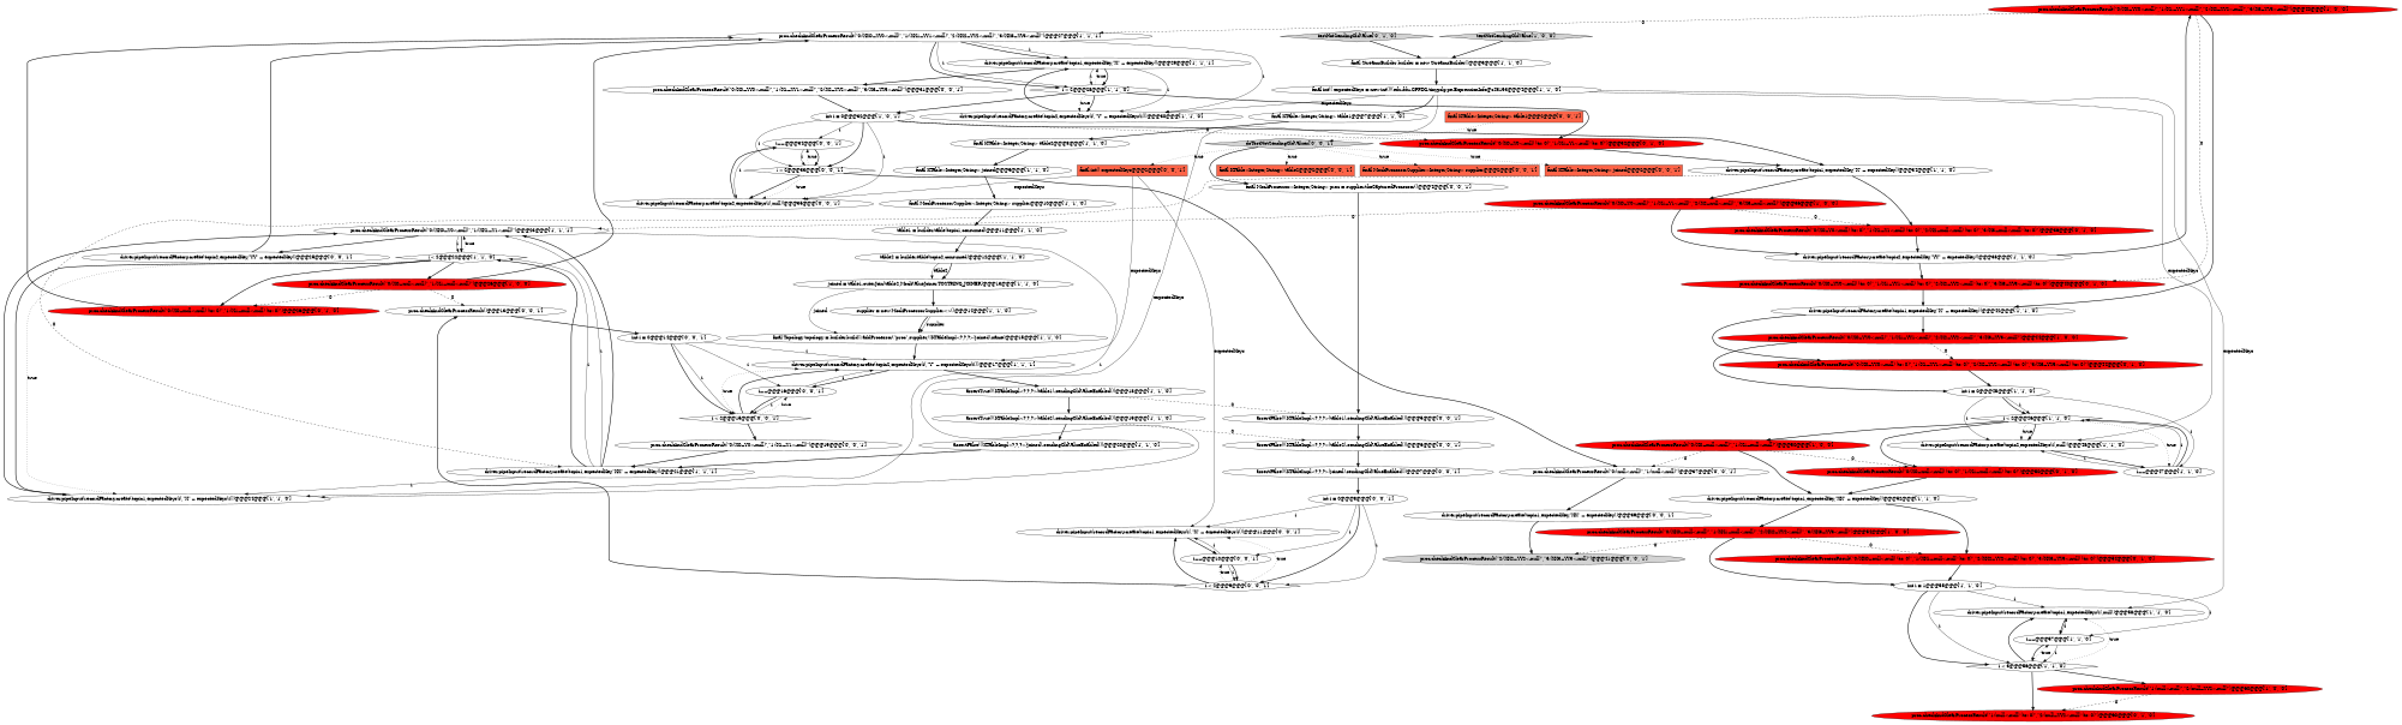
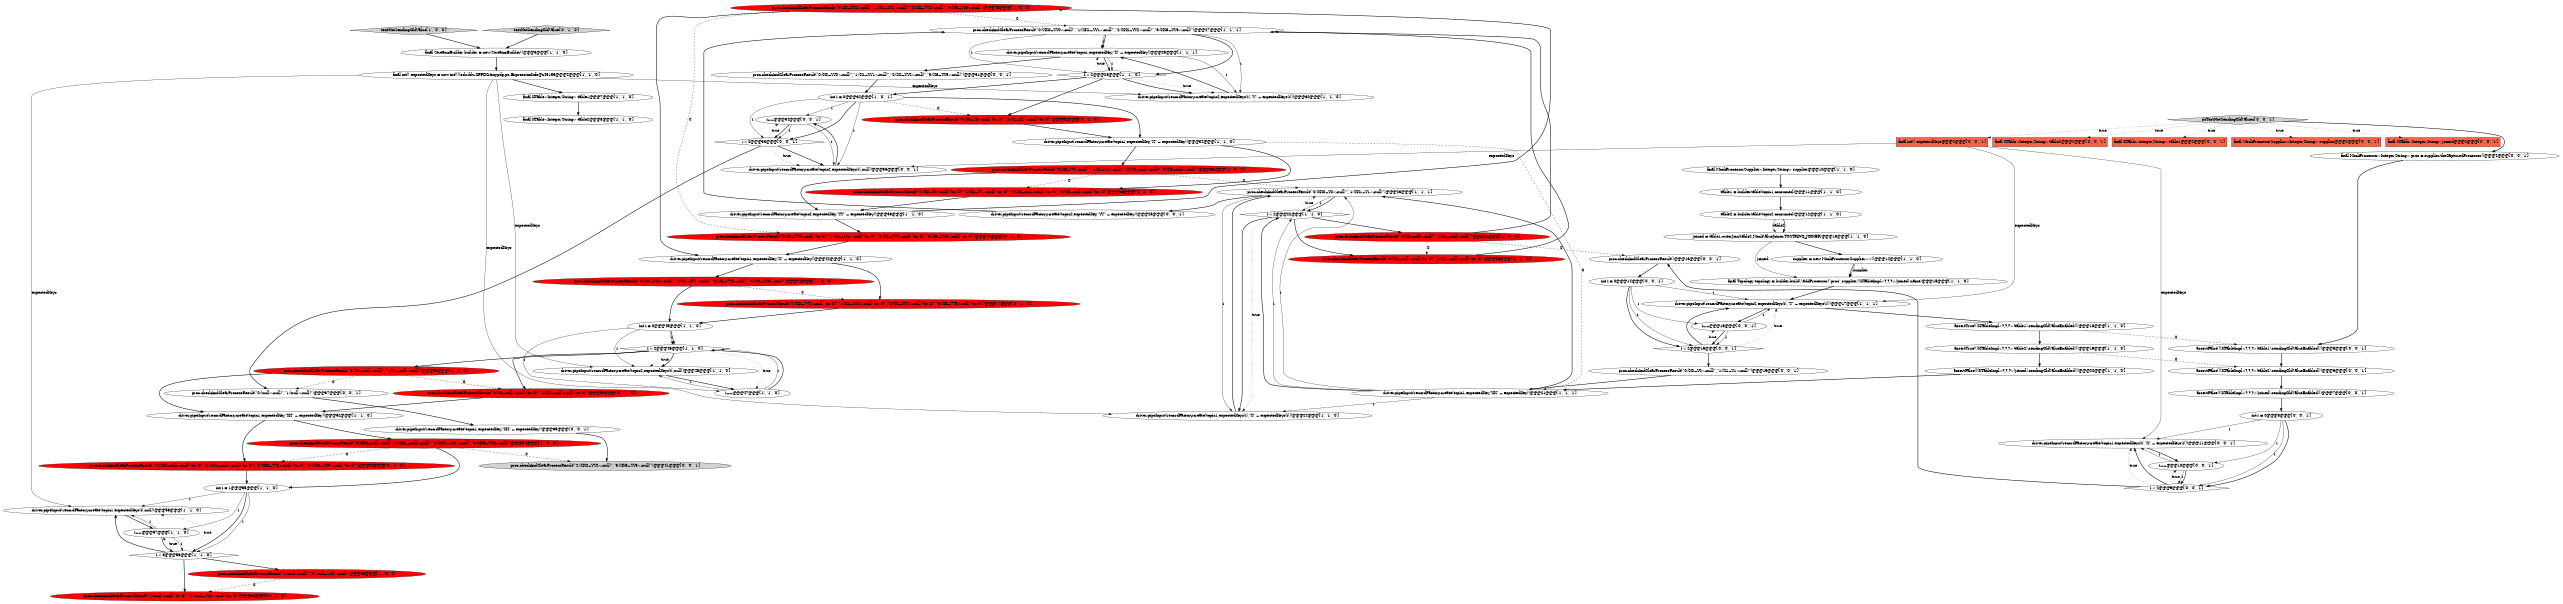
  digraph {
    node [fillcolor=white shape=ellipse style=filled]
    edge [style=bold]
    n1 [label="driver.pipeInput(recordFactory.create(topic1,expectedKeys(i(,null))@@@58@@@['1', '1', '0']"]
    n2 [label="i++@@@57@@@['1', '1', '0']"]
    n3 [label="i < 3@@@56@@@['1', '1', '0']" shape=diamond]
    n4 [label="final MockProcessorSupplier<Integer,String> supplier@@@10@@@['1', '1', '0']"]
    n5 [label="table1 = builder.table(topic1,consumed)@@@11@@@['1', '1', '0']"]
    n6 [label="table2 = builder.table(topic2,consumed)@@@12@@@['1', '1', '0']"]
    n7 [label="proc.checkAndClearProcessResult(\"0:(null<-null)\",\"1:(null<-null)\")@@@37@@@['0', '0', '1']"]
    n8 [label="driver.pipeInput(recordFactory.create(topic1,expectedKey,\"XX\" + expectedKey))@@@39@@@['0', '0', '1']"]
    n9 [fillcolor=lightgray label="proc.checkAndClearProcessResult(\"2:(XX2+YY2<-null)\",\"3:(XX3+YY3<-null)\")@@@41@@@['0', '0', '1']"]
    n10 [label="driver.pipeInput(recordFactory.create(topic2,expectedKey,\"YY\" + expectedKey))@@@25@@@['0', '0', '1']"]
    n11 [label="proc.checkAndClearProcessResult(\"0:(XX0+YY0<-null)\",\"1:(XX1+YY1<-null)\",\"2:(XX2+YY2<-null)\",\"3:(XX3+YY3<-null)\")@@@27@@@['1', '1', '1']"]
    n12 [label="driver.pipeInput(recordFactory.create(topic1,expectedKey,\"X\" + expectedKey))@@@29@@@['1', '1', '1']"]
    n13 [label="i < 2@@@28@@@['1', '1', '0']" shape=diamond]
    n14 [label="driver.pipeInput(recordFactory.create(topic2,expectedKeys(i(,\"Y\" + expectedKeys(i())@@@30@@@['1', '1', '0']"]
    n15 [fillcolor=red label="proc.checkAndClearProcessResult(\"0:(X0+null<-null)\",\"1:(X1+null<-null)\")@@@26@@@['1', '0', '0']"]
    n16 [fillcolor=red label="proc.checkAndClearProcessResult(\"0:(X0+null<-null) (ts: 0)\",\"1:(X1+null<-null) (ts: 0)\")@@@26@@@['0', '1', '0']"]
    n17 [label="proc.checkAndClearProcessResult()@@@13@@@['0', '0', '1']"]
    n18 [label="int i = 0@@@14@@@['0', '0', '1']"]
    n19 [label="driver.pipeInput(recordFactory.create(topic2,expectedKeys(i(,null))@@@48@@@['1', '1', '0']"]
    n20 [label="i++@@@47@@@['1', '1', '0']"]
    n21 [label="i < 2@@@46@@@['1', '1', '0']" shape=diamond]
    n22 [label="proc.checkAndClearProcessResult(\"0:(X0+YY0<-null)\",\"1:(X1+YY1<-null)\",\"2:(X2+YY2<-null)\",\"3:(X3+YY3<-null)\")@@@31@@@['0', '0', '1']"]
    n23 [label="int i = 0@@@32@@@['1', '0', '1']"]
    n24 [fillcolor=red label="proc.checkAndClearProcessResult(\"0:(X0+Y0<-null) (ts: 0)\",\"1:(X1+Y1<-null) (ts: 0)\")@@@32@@@['0', '1', '0']"]
    n25 [label="final StreamsBuilder builder = new StreamsBuilder()@@@3@@@['1', '1', '0']"]
    n26 [label="final int(( expectedKeys = new int((((edu.fdu.CPPDG.tinypdg.pe.ExpressionInfo@c43153@@@4@@@['1', '1', '0']"]
    n27 [label="final KTable<Integer,String> table1@@@7@@@['1', '1', '0']"]
    n28 [label="driver.pipeInput(recordFactory.create(topic1,expectedKeys(i(,\"X\" + expectedKeys(i())@@@24@@@['1', '1', '0']"]
    n29 [label="final KTable<Integer,String> table2@@@8@@@['1', '1', '0']"]
-   n30 [label="final KTable<Integer,String> joined@@@9@@@['1', '1', '0']"]
    n31 [label="int i = 0@@@45@@@['1', '1', '0']"]
    n32 [fillcolor=red label="proc.checkAndClearProcessResult(\"0:(X0+null<-null) (ts: 0)\",\"1:(X1+null<-null) (ts: 0)\")@@@50@@@['0', '1', '0']"]
    n33 [fillcolor=red label="proc.checkAndClearProcessResult(\"0:(X0+null<-null)\",\"1:(X1+null<-null)\")@@@50@@@['1', '0', '0']"]
    n34 [fillcolor=red label="proc.checkAndClearProcessResult(\"0:(X0+Y0<-null)\",\"1:(X1+Y1<-null)\",\"2:(X2+null<-null)\",\"3:(X3+null<-null)\")@@@36@@@['1', '0', '0']"]
    n35 [label="driver.pipeInput(recordFactory.create(topic2,expectedKey,\"YY\" + expectedKey))@@@38@@@['1', '1', '0']"]
    n36 [label="proc.checkAndClearProcessResult(\"0:(XX0+Y0<-null)\",\"1:(XX1+Y1<-null)\")@@@23@@@['1', '1', '1']"]
    n37 [fillcolor=red label="proc.checkAndClearProcessResult(\"0:(X0+Y0<-null) (ts: 0)\",\"1:(X1+Y1<-null) (ts: 0)\",\"2:(X2+null<-null) (ts: 0)\",\"3:(X3+null<-null) (ts: 0)\")@@@36@@@['0', '1', '0']"]
    n38 [fillcolor=red label="proc.checkAndClearProcessResult(\"0:(X0+YY0<-null)\",\"1:(X1+YY1<-null)\",\"2:(X2+YY2<-null)\",\"3:(X3+YY3<-null)\")@@@40@@@['1', '0', '0']"]
    n39 [fillcolor=red label="proc.checkAndClearProcessResult(\"0:(X0+YY0<-null) (ts: 0)\",\"1:(X1+YY1<-null) (ts: 0)\",\"2:(X2+YY2<-null) (ts: 0)\",\"3:(X3+YY3<-null) (ts: 0)\")@@@40@@@['0', '1', '0']"]
    n40 [label="i < 2@@@22@@@['1', '1', '0']" shape=diamond]
    n41 [label="joined = table1.outerJoin(table2,MockValueJoiner.TOSTRING_JOINER)@@@13@@@['1', '1', '0']"]
    n42 [label="final Topology topology = builder.build().addProcessor(\"proc\",supplier,((KTableImpl<?,?,?>)joined).name)@@@15@@@['1', '1', '0']"]
    n43 [label="supplier = new MockProcessorSupplier<>()@@@14@@@['1', '1', '0']"]
    n44 [label="driver.pipeInput(recordFactory.create(topic2,expectedKeys(i(,\"Y\" + expectedKeys(i())@@@17@@@['1', '1', '1']"]
    n45 [fillcolor=red label="proc.checkAndClearProcessResult(\"0:(X0+YY0<-null)\",\"1:(X1+YY1<-null)\",\"2:(X2+YY2<-null)\",\"3:(X3+YY3<-null)\")@@@44@@@['1', '0', '0']"]
    n46 [fillcolor=red label="proc.checkAndClearProcessResult(\"0:(X0+YY0<-null) (ts: 0)\",\"1:(X1+YY1<-null) (ts: 0)\",\"2:(X2+YY2<-null) (ts: 0)\",\"3:(X3+YY3<-null) (ts: 0)\")@@@44@@@['0', '1', '0']"]
    n47 [label="i++@@@34@@@['0', '0', '1']"]
    n48 [label="driver.pipeInput(recordFactory.create(topic2,expectedKeys(i(,null))@@@35@@@['0', '0', '1']"]
    n49 [label="i < 2@@@33@@@['0', '0', '1']" shape=diamond]
    n50 [label="driver.pipeInput(recordFactory.create(topic1,expectedKey,\"X\" + expectedKey))@@@34@@@['1', '1', '0']"]
    n51 [fillcolor=tomato label="final KTable<Integer,String> table2@@@2@@@['0', '0', '1']" shape=box]
    n52 [label="driver.pipeInput(recordFactory.create(topic1,expectedKey,\"X\" + expectedKey))@@@42@@@['1', '1', '0']"]
    n53 [label="driver.pipeInput(recordFactory.create(topic1,expectedKey,\"XX\" + expectedKey))@@@21@@@['1', '1', '1']"]
    n54 [label="i < 2@@@15@@@['0', '0', '1']" shape=diamond]
    n55 [label="proc.checkAndClearProcessResult(\"0:(X0+Y0<-null)\",\"1:(X1+Y1<-null)\")@@@19@@@['0', '0', '1']"]
    n56 [label="i++@@@16@@@['0', '0', '1']"]
    n57 [label="assertTrue(((KTableImpl<?,?,?>)table1).sendingOldValueEnabled())@@@18@@@['1', '1', '0']"]
    n58 [label="driver.pipeInput(recordFactory.create(topic1,expectedKey,\"XX\" + expectedKey))@@@52@@@['1', '1', '0']"]
    n59 [fillcolor=red label="proc.checkAndClearProcessResult(\"0:(XX0+null<-null) (ts: 0)\",\"1:(XX1+null<-null) (ts: 0)\",\"2:(XX2+YY2<-null) (ts: 0)\",\"3:(XX3+YY3<-null) (ts: 0)\")@@@54@@@['0', '1', '0']"]
    n60 [fillcolor=red label="proc.checkAndClearProcessResult(\"0:(XX0+null<-null)\",\"1:(XX1+null<-null)\",\"2:(XX2+YY2<-null)\",\"3:(XX3+YY3<-null)\")@@@54@@@['1', '0', '0']"]
    n61 [label="int i = 1@@@55@@@['1', '1', '0']"]
    n62 [fillcolor=tomato label="final KTable<Integer,String> table1@@@2@@@['0', '0', '1']" shape=box]
    n63 [fillcolor=tomato label="final MockProcessorSupplier<Integer,String> supplier@@@2@@@['0', '0', '1']" shape=box]
    n64 [fillcolor=red label="proc.checkAndClearProcessResult(\"1:(null<-null) (ts: 0)\",\"2:(null+YY2<-null) (ts: 0)\")@@@60@@@['0', '1', '0']"]
    n65 [fillcolor=red label="proc.checkAndClearProcessResult(\"1:(null<-null)\",\"2:(null+YY2<-null)\")@@@60@@@['1', '0', '0']"]
    n66 [fillcolor=tomato label="final int(( expectedKeys@@@2@@@['0', '0', '1']" shape=box]
    n67 [label="driver.pipeInput(recordFactory.create(topic1,expectedKeys(i(,\"X\" + expectedKeys(i())@@@11@@@['0', '0', '1']"]
    n68 [label="i++@@@10@@@['0', '0', '1']"]
    n69 [label="assertFalse(((KTableImpl<?,?,?>)joined).sendingOldValueEnabled())@@@7@@@['0', '0', '1']"]
    n70 [label="int i = 0@@@8@@@['0', '0', '1']"]
    n71 [label="i < 2@@@9@@@['0', '0', '1']" shape=diamond]
    n72 [label="assertFalse(((KTableImpl<?,?,?>)table1).sendingOldValueEnabled())@@@5@@@['0', '0', '1']"]
    n73 [label="assertFalse(((KTableImpl<?,?,?>)table2).sendingOldValueEnabled())@@@6@@@['0', '0', '1']"]
    n74 [fillcolor=lightgray label="testNotSendingOldValue['0', '1', '0']" shape=diamond]
    n75 [label="final MockProcessor<Integer,String> proc = supplier.theCapturedProcessor()@@@4@@@['0', '0', '1']"]
    n76 [label="assertTrue(((KTableImpl<?,?,?>)table2).sendingOldValueEnabled())@@@19@@@['1', '1', '0']"]
    n77 [label="assertFalse(((KTableImpl<?,?,?>)joined).sendingOldValueEnabled())@@@20@@@['1', '1', '0']"]
    n78 [fillcolor=lightgray label="testNotSendingOldValue['1', '0', '0']" shape=diamond]
    n79 [fillcolor=tomato label="final KTable<Integer,String> joined@@@2@@@['0', '0', '1']" shape=box]
    n80 [fillcolor=lightgray label="doTestNotSendingOldValues['0', '0', '1']" shape=diamond]
    n1 -> n2
    n2 -> n1 [label=i style=solid]
    n2 -> n3 [label=i style=solid]
    n2 -> n3
    n3 -> n1 [label=true style=dotted]
    n3 -> n1
    n3 -> n2 [label=true style=dotted]
    n3 -> n64
    n3 -> n65
    n4 -> n5
    n5 -> n6
    n6 -> n41 [label=table2 style=solid]
    n6 -> n41
    n7 -> n8
    n8 -> n9
    n10 -> n11
    n11 -> n12 [label=i style=solid]
    n11 -> n12
    n11 -> n13
    n11 -> n13 [label=i style=solid]
    n11 -> n14 [label=i style=solid]
    n12 -> n13
    n12 -> n13 [label=i style=solid]
    n12 -> n14 [label=i style=solid]
    n12 -> n22
    n13 -> n12 [label=true style=dotted]
    n13 -> n14
    n13 -> n14 [label=true style=dotted]
    n13 -> n23
    n13 -> n24
    n14 -> n12
    n15 -> n11
    n15 -> n16 [label=0 style=dashed]
    n15 -> n17 [label=0 style=dashed]
    n16 -> n11
    n17 -> n18
    n18 -> n44 [label=i style=solid]
    n18 -> n54 [label=i style=solid]
    n18 -> n54
    n18 -> n56 [label=i style=solid]
    n19 -> n20
    n20 -> n19 [label=i style=solid]
    n20 -> n21 [label=i style=solid]
    n20 -> n21
    n21 -> n19 [label=true style=dotted]
    n21 -> n19
    n21 -> n20 [label=true style=dotted]
    n21 -> n32
    n21 -> n33
    n22 -> n23
    n23 -> n24 [label=0 style=dashed]
    n23 -> n47 [label=i style=solid]
    n23 -> n48 [label=i style=solid]
    n23 -> n49 [label=i style=solid]
    n23 -> n49
    n23 -> n50
    n24 -> n50
    n25 -> n26
    n26 -> n1 [label=expectedKeys style=solid]
    n26 -> n14 [label=expectedKeys style=solid]
    n26 -> n19 [label=expectedKeys style=solid]
    n26 -> n27
    n26 -> n28 [label=expectedKeys style=solid]
    n27 -> n29
    n28 -> n36
-   n29 -> n30
-   n30 -> n4
    n31 -> n19 [label=i style=solid]
    n31 -> n20 [label=i style=solid]
    n31 -> n21 [label=i style=solid]
    n31 -> n21
    n32 -> n58
    n33 -> n7 [label=0 style=dashed]
    n33 -> n32 [label=0 style=dashed]
    n33 -> n58
    n34 -> n35
    n34 -> n36 [label=0 style=dashed]
    n34 -> n37 [label=0 style=dashed]
    n35 -> n38
    n35 -> n39
    n36 -> n10
    n36 -> n28 [label=i style=solid]
    n36 -> n40 [label=i style=solid]
    n36 -> n40
    n37 -> n35
    n38 -> n11 [label=0 style=dashed]
    n38 -> n39 [label=0 style=dashed]
    n38 -> n52
    n39 -> n52
    n40 -> n15
    n40 -> n16
    n40 -> n28
    n40 -> n28 [label=true style=dotted]
    n40 -> n36 [label=true style=dotted]
    n41 -> n42 [label=joined style=solid]
    n41 -> n43
    n42 -> n44
    n43 -> n42 [label=supplier style=solid]
    n43 -> n42
    n44 -> n56
    n44 -> n57
    n45 -> n31
    n45 -> n46 [label=0 style=dashed]
    n46 -> n31
    n47 -> n48 [label=i style=solid]
    n47 -> n49
    n47 -> n49 [label=i style=solid]
    n48 -> n47
    n49 -> n7
    n49 -> n47 [label=true style=dotted]
    n49 -> n48
    n49 -> n48 [label=true style=dotted]
    n50 -> n34
    n50 -> n37
    n50 -> n53 [label=0 style=dashed]
    n52 -> n45
    n52 -> n46
    n53 -> n28 [label=i style=solid]
    n53 -> n36 [label=i style=solid]
    n53 -> n36
    n53 -> n40
    n53 -> n40 [label=i style=solid]
    n54 -> n44 [label=true style=dotted]
    n54 -> n44
    n54 -> n55
    n54 -> n56 [label=true style=dotted]
    n55 -> n53
    n56 -> n44 [label=i style=solid]
    n56 -> n54 [label=i style=solid]
    n56 -> n54
    n57 -> n72 [label=0 style=dashed]
    n57 -> n76
    n58 -> n59
    n58 -> n60
    n59 -> n61
    n60 -> n9 [label=0 style=dashed]
    n60 -> n59 [label=0 style=dashed]
    n60 -> n61
    n61 -> n1 [label=i style=solid]
    n61 -> n2 [label=i style=solid]
    n61 -> n3
    n61 -> n3 [label=i style=solid]
    n65 -> n64 [label=0 style=dashed]
    n66 -> n44 [label=expectedKeys style=solid]
    n66 -> n48 [label=expectedKeys style=solid]
    n66 -> n67 [label=expectedKeys style=solid]
    n67 -> n68
    n68 -> n67 [label=i style=solid]
    n68 -> n71 [label=i style=solid]
    n68 -> n71
    n69 -> n70
    n70 -> n67 [label=i style=solid]
    n70 -> n68 [label=i style=solid]
    n70 -> n71 [label=i style=solid]
    n70 -> n71
    n71 -> n17
    n71 -> n67 [label=true style=dotted]
    n71 -> n67
    n71 -> n68 [label=true style=dotted]
    n72 -> n73
    n73 -> n69
    n74 -> n25
    n75 -> n72
    n76 -> n73 [label=0 style=dashed]
    n76 -> n77
    n77 -> n53
    n78 -> n25
    n80 -> n51 [label=true style=dotted]
-   n62 -> n80 [label=true style=dotted]
+   n80 -> n62 [label=true style=dotted]
    n80 -> n63 [label=true style=dotted]
    n80 -> n66 [label=true style=dotted]
    n80 -> n75
    n80 -> n79 [label=true style=dotted]
  }
